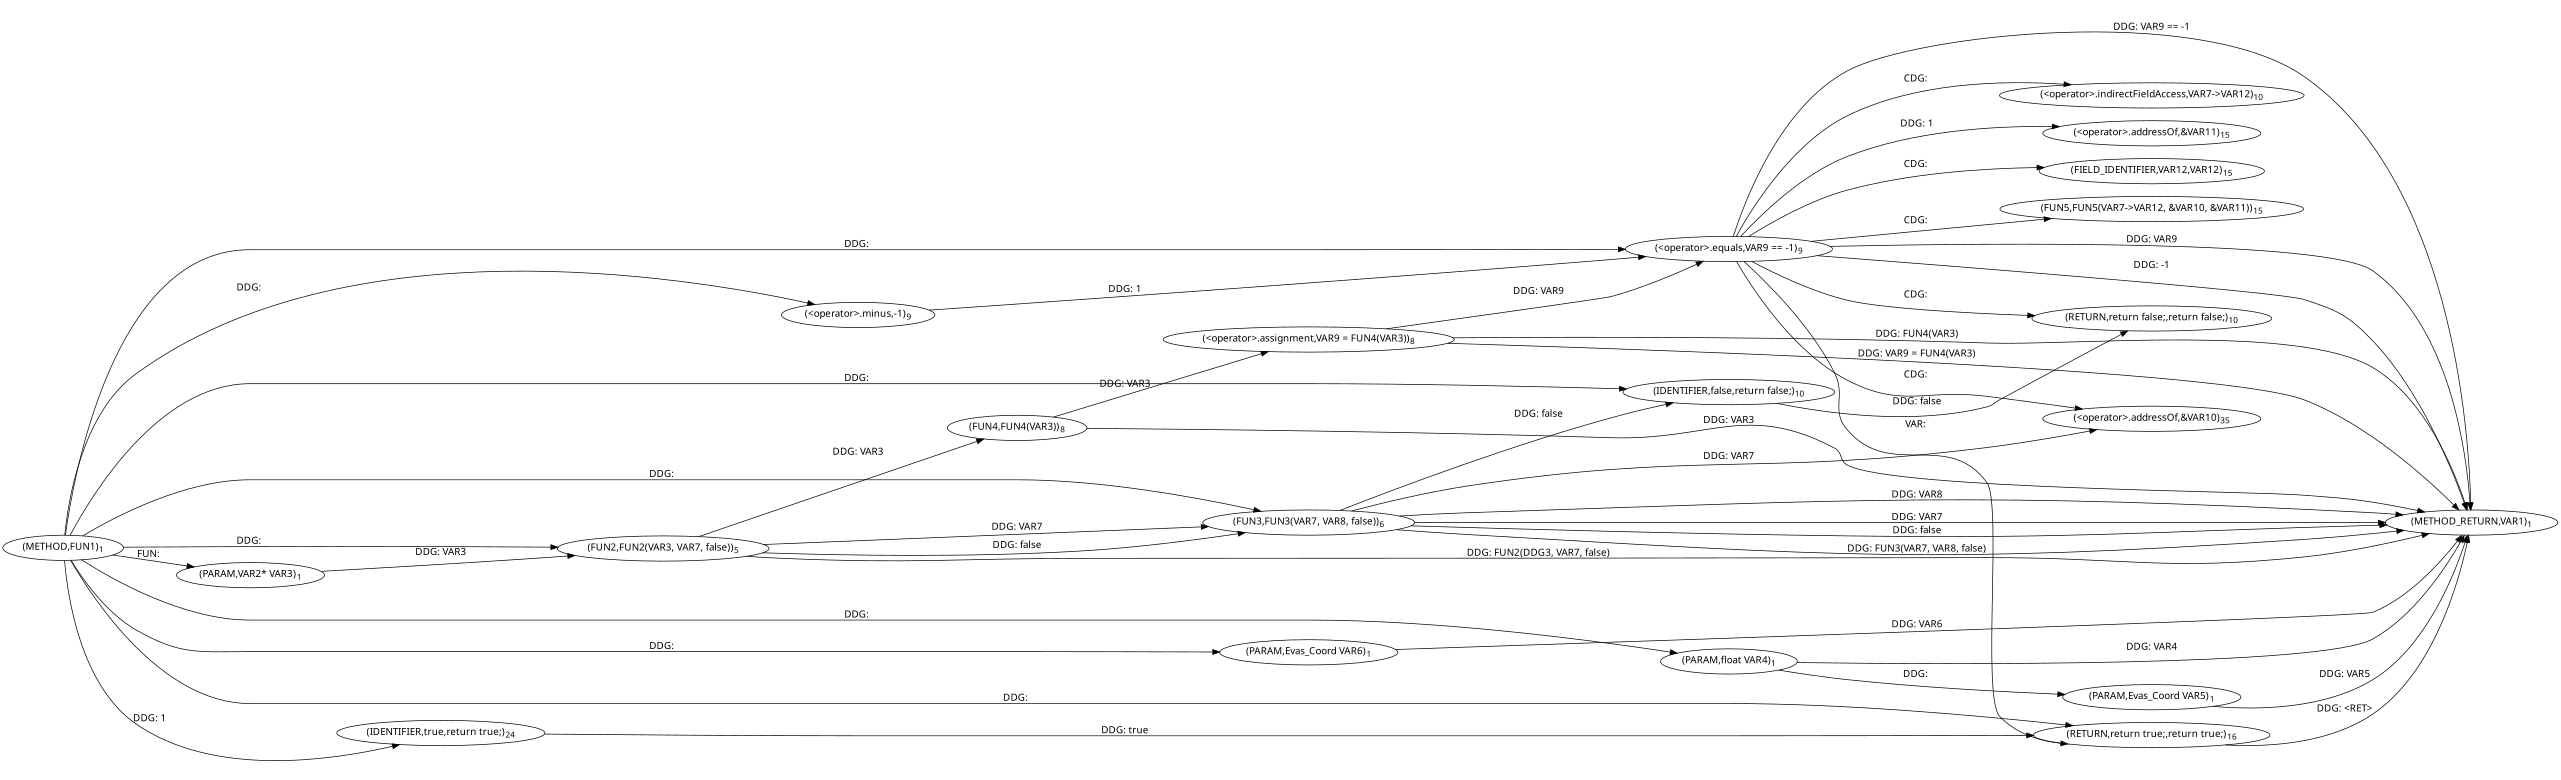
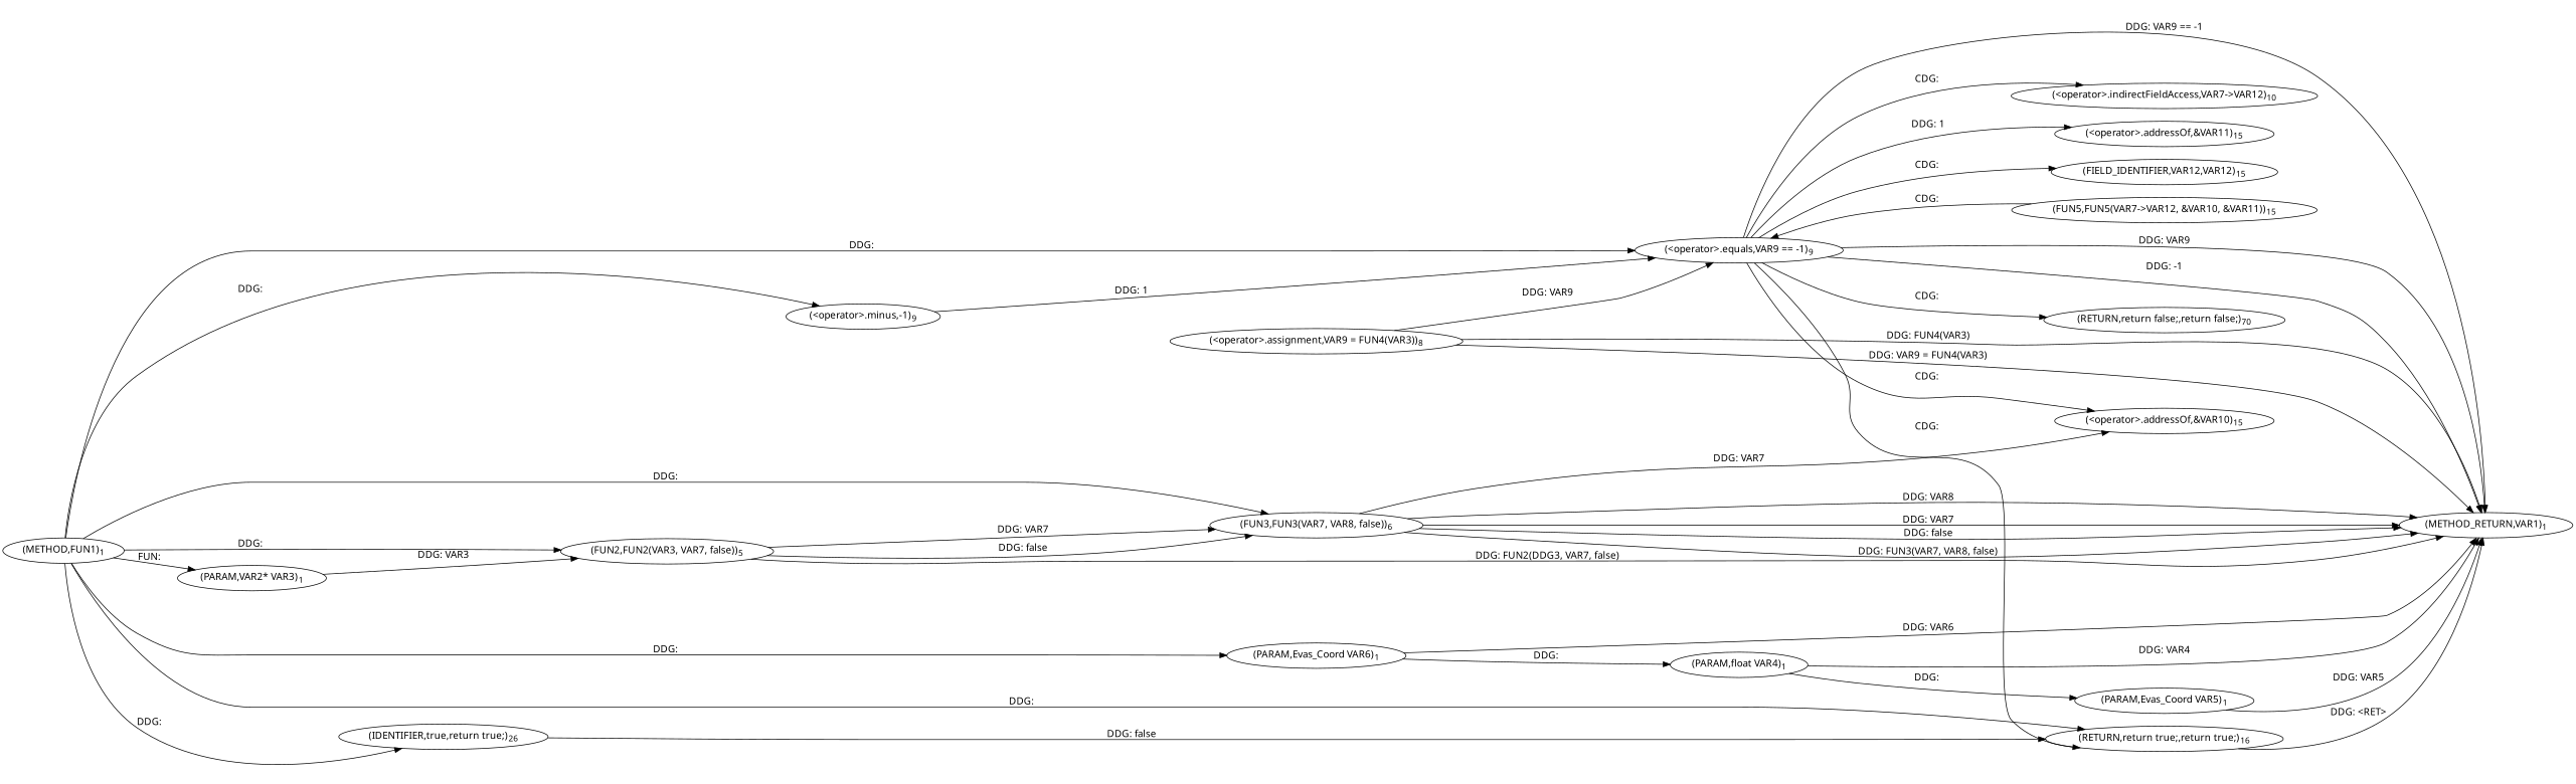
  digraph {
    fontname="Noto Sans"
    rankdir=LR
    node [fontname="Noto Sans"]
    edge [fontname="Noto Sans"]
    n1 [label=<(METHOD,FUN1)<SUB>1</SUB>>]
    n2 [label=<(PARAM,VAR2* VAR3)<SUB>1</SUB>>]
    n3 [label=<(PARAM,float VAR4)<SUB>1</SUB>>]
    n4 [label=<(PARAM,Evas_Coord VAR6)<SUB>1</SUB>>]
    n5 [label=<(FUN2,FUN2(VAR3, VAR7, false))<SUB>5</SUB>>]
    n6 [label=<(FUN3,FUN3(VAR7, VAR8, false))<SUB>6</SUB>>]
    n7 [label=<(RETURN,return true;,return true;)<SUB>16</SUB>>]
    n8 [label=<(&lt;operator&gt;.equals,VAR9 == -1)<SUB>9</SUB>>]
-   n9 [label=<(IDENTIFIER,true,return true;)<SUB>24</SUB>>]
+   n9 [label=<(IDENTIFIER,true,return true;)<SUB>26</SUB>>]
    n10 [label=<(&lt;operator&gt;.minus,-1)<SUB>9</SUB>>]
-   n11 [label=<(IDENTIFIER,false,return false;)<SUB>10</SUB>>]
    n12 [label=<(PARAM,Evas_Coord VAR5)<SUB>1</SUB>>]
    n13 [label=<(METHOD_RETURN,VAR1)<SUB>1</SUB>>]
-   n14 [label=<(FUN4,FUN4(VAR3))<SUB>8</SUB>>]
-   n15 [label=<(&lt;operator&gt;.addressOf,&amp;VAR10)<SUB>35</SUB>>]
+   n15 [label=<(&lt;operator&gt;.addressOf,&amp;VAR10)<SUB>15</SUB>>]
    n16 [label=<(FUN5,FUN5(VAR7-&gt;VAR12, &amp;VAR10, &amp;VAR11))<SUB>15</SUB>>]
-   n17 [label=<(RETURN,return false;,return false;)<SUB>10</SUB>>]
+   n17 [label=<(RETURN,return false;,return false;)<SUB>70</SUB>>]
    n18 [label=<(&lt;operator&gt;.indirectFieldAccess,VAR7-&gt;VAR12)<SUB>10</SUB>>]
    n19 [label=<(&lt;operator&gt;.addressOf,&amp;VAR11)<SUB>15</SUB>>]
    n20 [label=<(FIELD_IDENTIFIER,VAR12,VAR12)<SUB>15</SUB>>]
    n21 [label=<(&lt;operator&gt;.assignment,VAR9 = FUN4(VAR3))<SUB>8</SUB>>]
    n1 -> n2 [label="FUN: "]
-   n1 -> n3 [label="DDG: "]
+   n4 -> n3 [label="DDG: "]
    n1 -> n4 [label="DDG: "]
    n1 -> n5 [label="DDG: "]
    n1 -> n6 [label="DDG: "]
    n1 -> n7 [label="DDG: "]
    n1 -> n8 [label="DDG: "]
-   n1 -> n9 [label="DDG: 1"]
+   n1 -> n9 [label="DDG: "]
    n1 -> n10 [label="DDG: "]
-   n1 -> n11 [label="DDG: "]
    n2 -> n5 [label="DDG: VAR3"]
    n3 -> n12 [label="DDG: "]
    n3 -> n13 [label="DDG: VAR4"]
    n4 -> n13 [label="DDG: VAR6"]
    n5 -> n6 [label="DDG: VAR7"]
    n5 -> n6 [label="DDG: false"]
    n5 -> n13 [label="DDG: FUN2(DDG3, VAR7, false)"]
-   n5 -> n14 [label="DDG: VAR3"]
-   n6 -> n11 [label="DDG: false"]
    n6 -> n13 [label="DDG: VAR7"]
    n6 -> n13 [label="DDG: false"]
    n6 -> n13 [label="DDG: FUN3(VAR7, VAR8, false)"]
    n6 -> n13 [label="DDG: VAR8"]
    n6 -> n15 [label="DDG: VAR7"]
    n7 -> n13 [label="DDG: &lt;RET&gt;"]
-   n8 -> n7 [label="VAR: "]
+   n8 -> n7 [label="CDG: "]
    n8 -> n13 [label="DDG: VAR9"]
    n8 -> n13 [label="DDG: -1"]
    n8 -> n13 [label="DDG: VAR9 == -1"]
    n8 -> n15 [label="CDG: "]
-   n8 -> n16 [label="CDG: "]
+   n16 -> n8 [label="CDG: "]
    n8 -> n17 [label="CDG: "]
    n8 -> n18 [label="CDG: "]
    n8 -> n19 [label="DDG: 1"]
    n8 -> n20 [label="CDG: "]
-   n9 -> n7 [label="DDG: true"]
+   n9 -> n7 [label="DDG: false"]
    n10 -> n8 [label="DDG: 1"]
-   n11 -> n17 [label="DDG: false"]
    n12 -> n13 [label="DDG: VAR5"]
-   n14 -> n13 [label="DDG: VAR3"]
-   n14 -> n21 [label="DDG: VAR3"]
    n21 -> n8 [label="DDG: VAR9"]
    n21 -> n13 [label="DDG: FUN4(VAR3)"]
    n21 -> n13 [label="DDG: VAR9 = FUN4(VAR3)"]
  }
